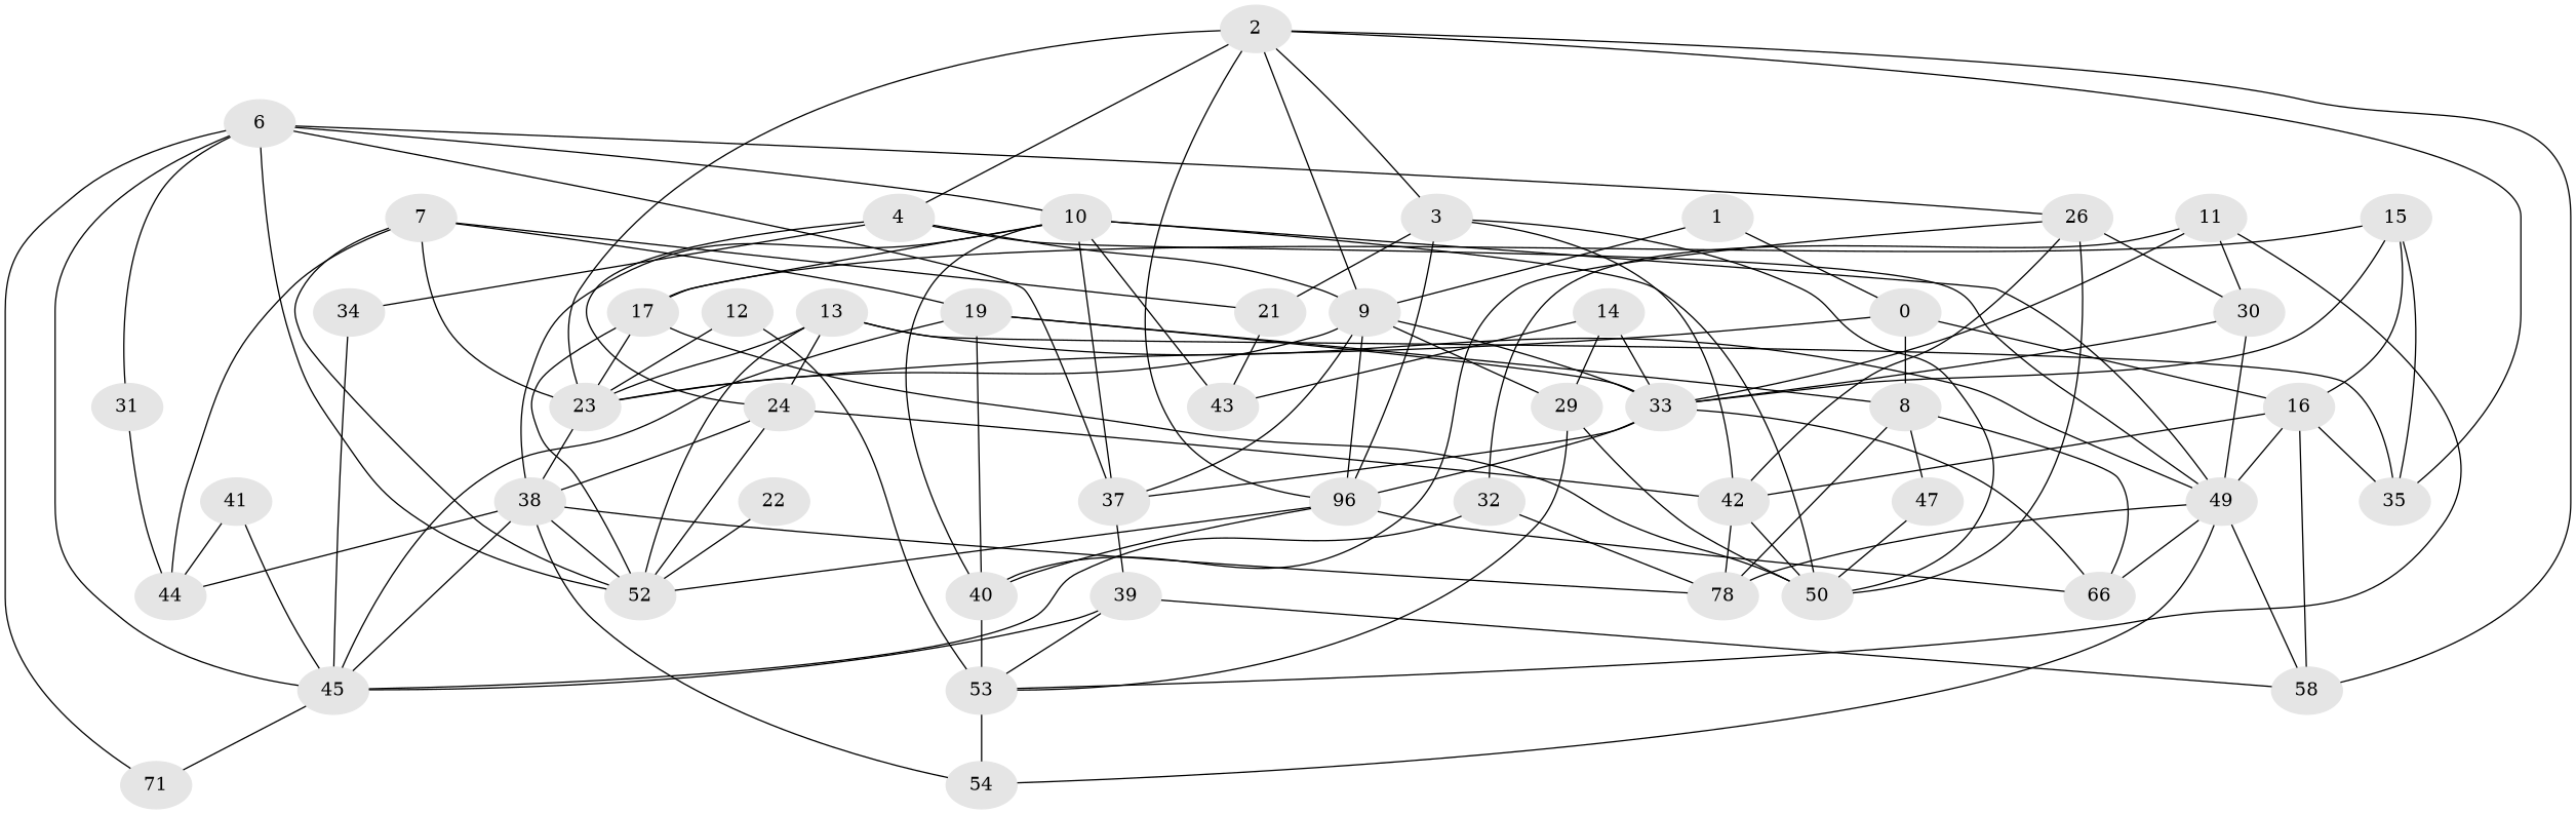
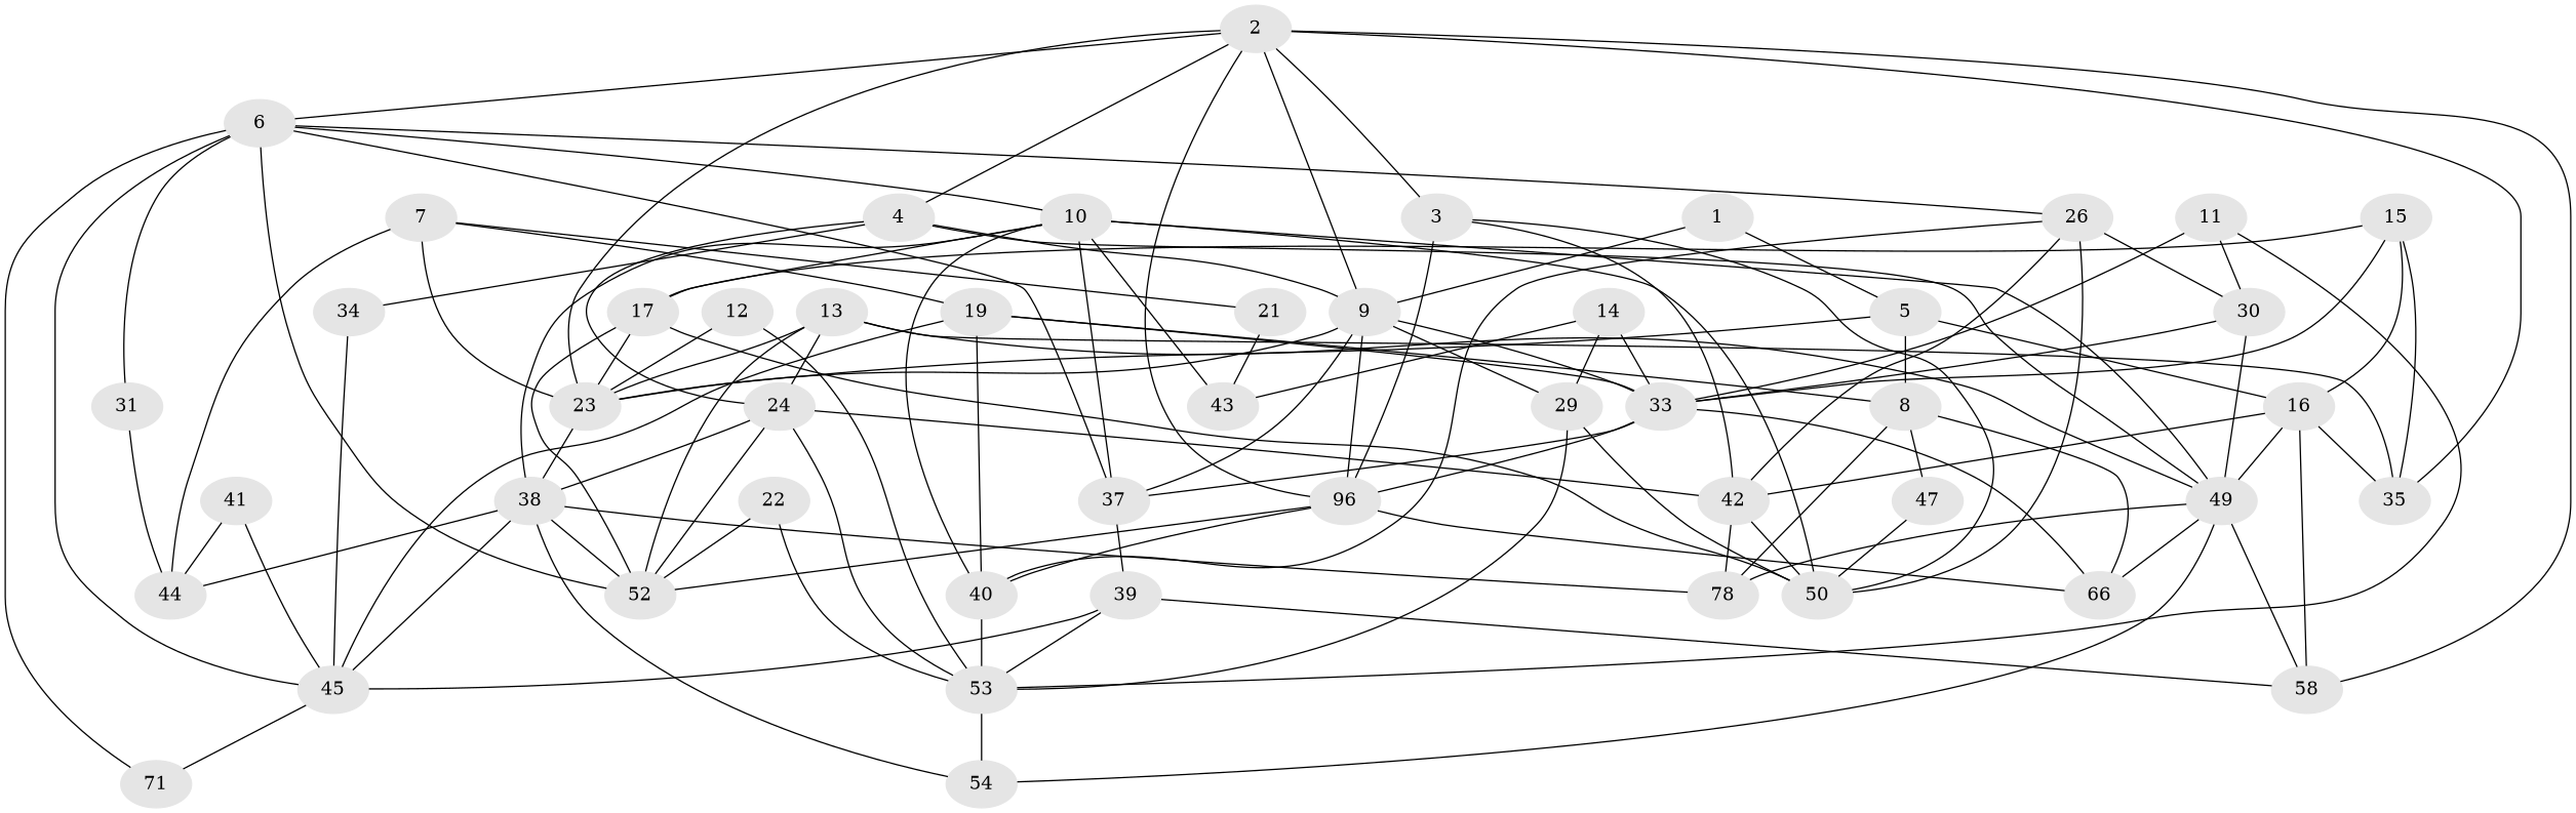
  graph {
    node [color=gray90 style=filled]
-   5 [super="+70" label=0]
+   5 [super="+70"]
    8 [super="+26"]
    23 [super="+62"]
    16 [super="+27"]
    1
    9 [super="+65"]
    78
    47
    66
    n10 [label=96 super="+73"]
    37 [super="+64"]
    29 [super="+63"]
    33 [super="+72"]
    2 [super="+28"]
    3 [super="+79"]
    4 [super="+69"]
    6 [super="+20"]
    35
    58
    21
    42 [super="+74"]
    50 [super="+61"]
    24 [super="+75"]
    34
    49 [super="+57"]
    10 [super="+18"]
    n27 [label=26 super="+67"]
    31
    45 [super="+80"]
    71
    52 [super="+56"]
    38 [super="+76"]
    40 [super="+48"]
    43
    53 [super="+55"]
    54
    17 [super="+46"]
    30 [super="+59"]
    44
    39 [super="+51"]
    7
    19
    11 [super="+60"]
-   32
    12
    13 [super="+77"]
    14
    15 [super="+68"]
    22
    41
    5 -- 8
    5 -- 23
    5 -- 16
    8 -- 78
    8 -- 47
    8 -- 66
    23 -- 38
    16 -- 35
    16 -- 58
    16 -- 42
    16 -- 49
    1 -- 5
    1 -- 9
    9 -- 23
    9 -- n10
    9 -- 37
    9 -- 29
    9 -- 33
    47 -- 50
    n10 -- 66
    n10 -- 52
    n10 -- 40
    37 -- 39
    29 -- 50
    29 -- 53
    33 -- 66
    33 -- n10
    33 -- 37
    2 -- 23
    2 -- 9
    2 -- n10
    2 -- 3
    2 -- 4
+   2 -- 6
    2 -- 35
    2 -- 58
    3 -- n10
-   3 -- 21
    3 -- 42
    3 -- 50
    4 -- 9
    4 -- 24
    4 -- 34 [weight=2]
    4 -- 49
    6 -- 37
    6 -- 10
    6 -- n27
    6 -- 31
    6 -- 45
    6 -- 71
    6 -- 52
    21 -- 43
    42 -- 78
    42 -- 50
    24 -- 42
    24 -- 52
    24 -- 38
+   24 -- 53
    34 -- 45
    49 -- 78
    49 -- 66
    49 -- 58
    49 -- 54
    10 -- 37 [weight=2]
    10 -- 50
    10 -- 49
    10 -- 38
    10 -- 40
    10 -- 43
    10 -- 17
    n27 -- 42
    n27 -- 50
    n27 -- 40
    n27 -- 30
    31 -- 44
    45 -- 71
    38 -- 78
    38 -- 45
    38 -- 52
    38 -- 54
    38 -- 44
    40 -- 53
    53 -- 54
    17 -- 23
    17 -- 50
    17 -- 52
    30 -- 33
    30 -- 49
    39 -- 58
    39 -- 45
    39 -- 53
    7 -- 23
    7 -- 21
-   7 -- 52
    7 -- 44
    7 -- 19
    19 -- 8 [weight=2]
    19 -- 33
    19 -- 45
    19 -- 40
    11 -- 33
    11 -- 53
    11 -- 30
-   11 -- 32
-   32 -- 78
-   32 -- 45
    12 -- 23
    12 -- 53
    13 -- 23
    13 -- 35
    13 -- 24
    13 -- 49
    13 -- 52
    14 -- 29 [weight=2]
    14 -- 33
    14 -- 43
    15 -- 16
    15 -- 33
    15 -- 35
    15 -- 17
    22 -- 52
+   22 -- 53
    41 -- 45
    41 -- 44
  }
